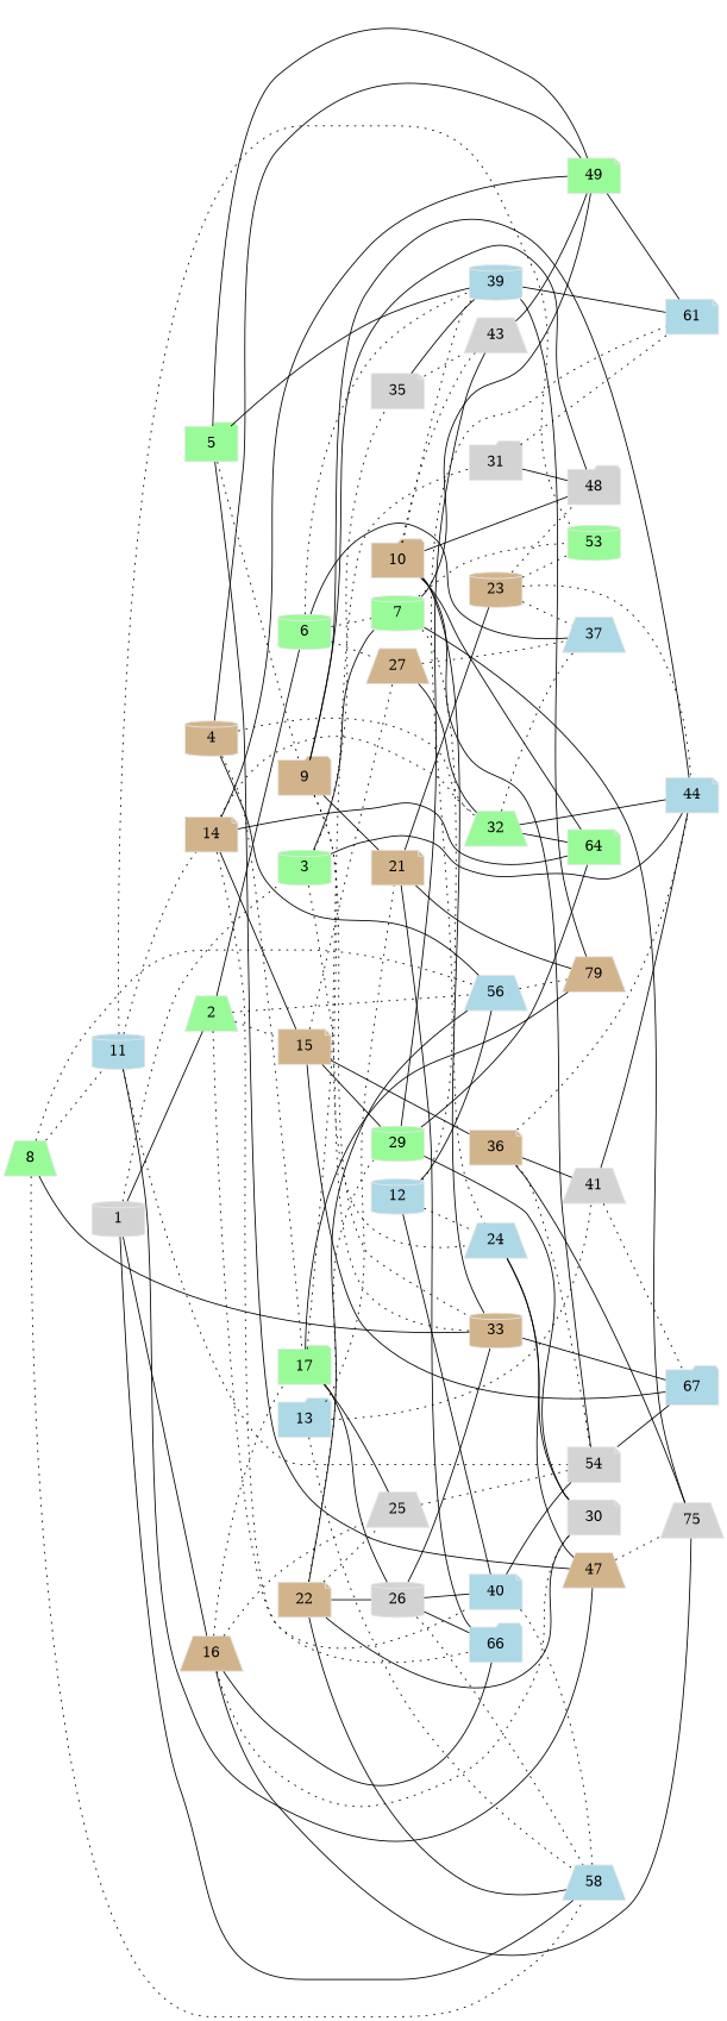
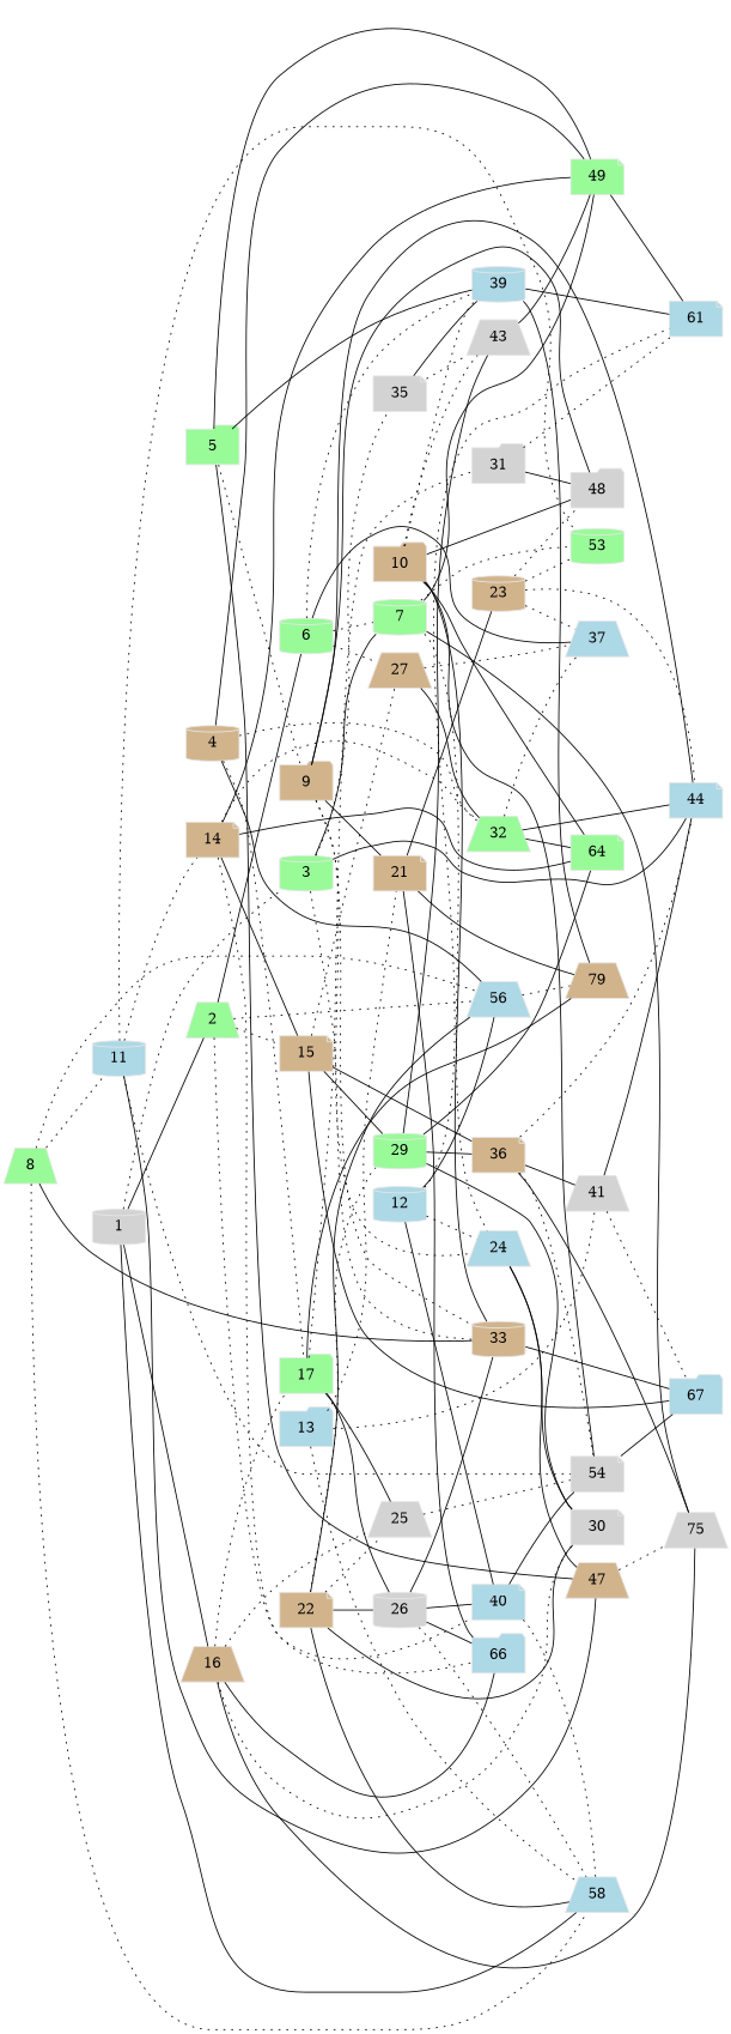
  graph {
    rankdir=LR
    node [color=gray90 fillcolor=tan shape=trapezium style=filled]
    edge [style=solid]
    2 [fillcolor=palegreen super="+42"]
    6 [fillcolor=palegreen shape=cylinder super="+72"]
    15 [shape=note super="+20"]
    40 [fillcolor=lightblue shape=note super="+52"]
    56 [fillcolor=lightblue super="+63"]
    1 [fillcolor=lightgrey shape=cylinder]
    3 [fillcolor=palegreen shape=cylinder super="+28"]
    16 [super="+68"]
    58 [fillcolor=lightblue super="+60"]
    7 [fillcolor=palegreen shape=cylinder super="+19"]
    33 [shape=cylinder super="+78"]
    35 [fillcolor=lightgrey shape=note]
    44 [fillcolor=lightblue shape=note super="+50"]
    17 [fillcolor=palegreen shape=folder super="+18"]
    75 [fillcolor=lightgrey]
    66 [fillcolor=lightblue shape=folder]
    25 [fillcolor=lightgrey]
    30 [fillcolor=lightgrey shape=note]
    27 [super="+77"]
    39 [fillcolor=lightblue shape=cylinder super="+55"]
    37 [fillcolor=lightblue]
    29 [fillcolor=palegreen shape=cylinder super="+74"]
    36 [shape=note super="+45"]
    67 [fillcolor=lightblue shape=folder]
    54 [fillcolor=lightgrey shape=note super="+57"]
    79
    49 [fillcolor=palegreen shape=note super="+76"]
    24 [fillcolor=lightblue super="+51"]
    53 [fillcolor=palegreen shape=cylinder]
    43 [fillcolor=lightgrey]
    26 [fillcolor=lightgrey shape=cylinder super="+70"]
    31 [fillcolor=lightgrey shape=folder]
    4 [shape=cylinder]
    32 [fillcolor=palegreen super="+73"]
    64 [fillcolor=palegreen shape=note]
    61 [fillcolor=lightblue shape=note]
    5 [fillcolor=palegreen shape=folder super="+69"]
    9 [shape=folder super="+34"]
    47
    21 [shape=note super="+65"]
    48 [fillcolor=lightgrey shape=folder super="+80"]
    11 [fillcolor=lightblue shape=cylinder super="+71"]
    14 [shape=note super="+81"]
    8 [fillcolor=palegreen]
    23 [shape=cylinder super="+38"]
    10 [shape=folder super="+62"]
    12 [fillcolor=lightblue shape=cylinder super="+59"]
    13 [fillcolor=lightblue shape=folder]
    41 [fillcolor=lightgrey]
    22 [shape=note super="+46"]
    2 -- 6 [weight=2]
    2 -- 15 [style=dotted]
    2 -- 40 [style=dotted]
    2 -- 56 [style=dotted]
    6 -- 7 [style=dotted]
    6 -- 27 [style=dotted]
    6 -- 39 [style=dotted]
    6 -- 37
    15 -- 27 [style=dotted]
    15 -- 29
    15 -- 36
    15 -- 67
    40 -- 58 [style=dotted]
    40 -- 54
    56 -- 79 [style=dotted]
    1 -- 2
    1 -- 3 [style=dotted]
    1 -- 16
    1 -- 58
    3 -- 7
    3 -- 33 [style=dotted]
    3 -- 35 [style=dotted weight=2]
    3 -- 44
    16 -- 17 [style=dotted]
    16 -- 75
    16 -- 66
    16 -- 25 [style=dotted]
    16 -- 30 [style=dotted]
    7 -- 75
    7 -- 49
    7 -- 24 [style=dotted]
    7 -- 53 [style=dotted]
    33 -- 67
    35 -- 39
    35 -- 43 [style=dotted]
    17 -- 25
    17 -- 79
    17 -- 26
    17 -- 31 [style=dotted]
    25 -- 54 [style=dotted]
    27 -- 37 [style=dotted]
    27 -- 32
    39 -- 79
    39 -- 61
    29 -- 30
+   29 -- 36
    29 -- 43
    29 -- 64
    36 -- 44 [style=dotted]
    36 -- 75
    36 -- 54 [style=dotted]
    36 -- 41
    54 -- 67
    49 -- 61
    24 -- 30
    24 -- 47
    43 -- 49
    26 -- 40
    26 -- 58 [style=dotted]
    26 -- 33
    26 -- 66
    31 -- 61 [style=dotted]
    31 -- 48 [weight=2]
    4 -- 56
    4 -- 17 [style=dotted]
    4 -- 49
    4 -- 32 [style=dotted]
    32 -- 44
    32 -- 37 [style=dotted]
    32 -- 64
    5 -- 39
    5 -- 49
    5 -- 9 [style=dotted]
    5 -- 47
    9 -- 33 [style=dotted]
    9 -- 44
    9 -- 24 [style=dotted]
    9 -- 21
    9 -- 48
    47 -- 75 [style=dotted]
    21 -- 66
    21 -- 79
    21 -- 23
    11 -- 54 [style=dotted]
    11 -- 53 [style=dotted weight=2]
    11 -- 47
    11 -- 14 [style=dotted]
    14 -- 15
    14 -- 66 [style=dotted]
    14 -- 49
    14 -- 32 [style=dotted]
    14 -- 64
    8 -- 56 [style=dotted]
    8 -- 58 [style=dotted]
    8 -- 33
    8 -- 11 [style=dotted]
    23 -- 44 [style=dotted]
    23 -- 37 [style=dotted]
    23 -- 53 [style=dotted]
    23 -- 48 [style=dotted weight=2]
    10 -- 33
    10 -- 39 [style=dotted]
    10 -- 54
    10 -- 43 [style=dotted]
    10 -- 64
    10 -- 48
    12 -- 40 [weight=2]
    12 -- 56
    12 -- 24 [style=dotted weight=2]
    12 -- 61 [style=dotted]
    13 -- 58 [style=dotted]
    13 -- 21 [style=dotted weight=2]
    13 -- 41 [style=dotted]
    41 -- 44
    41 -- 67 [style=dotted]
    22 -- 56
    22 -- 58
    22 -- 25 [style=dotted]
    22 -- 30
    22 -- 29 [style=dotted]
    22 -- 26
  }
